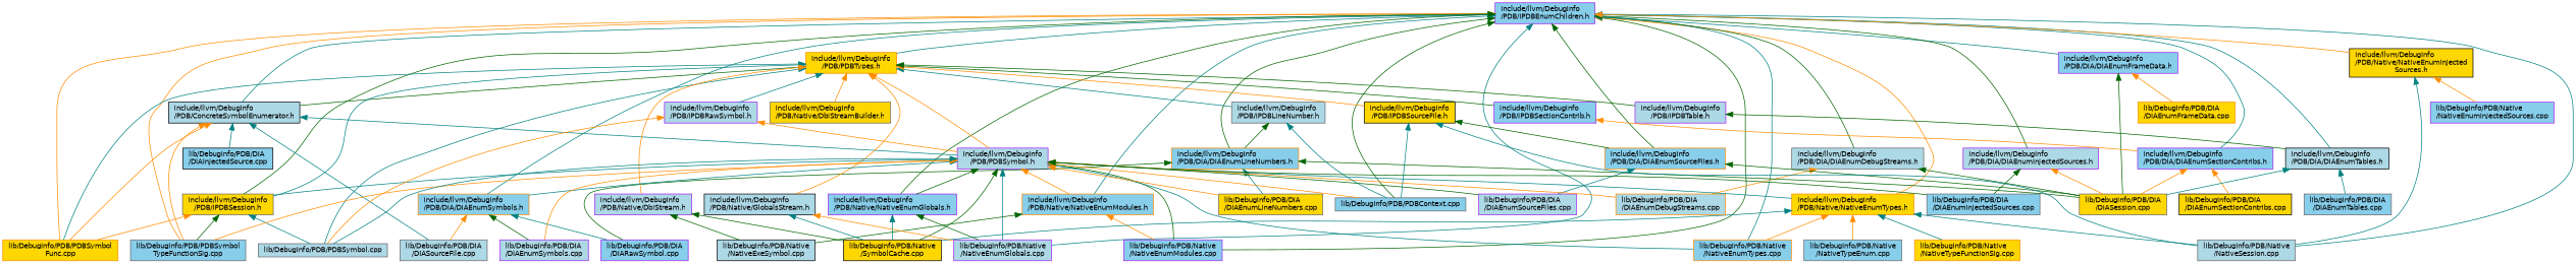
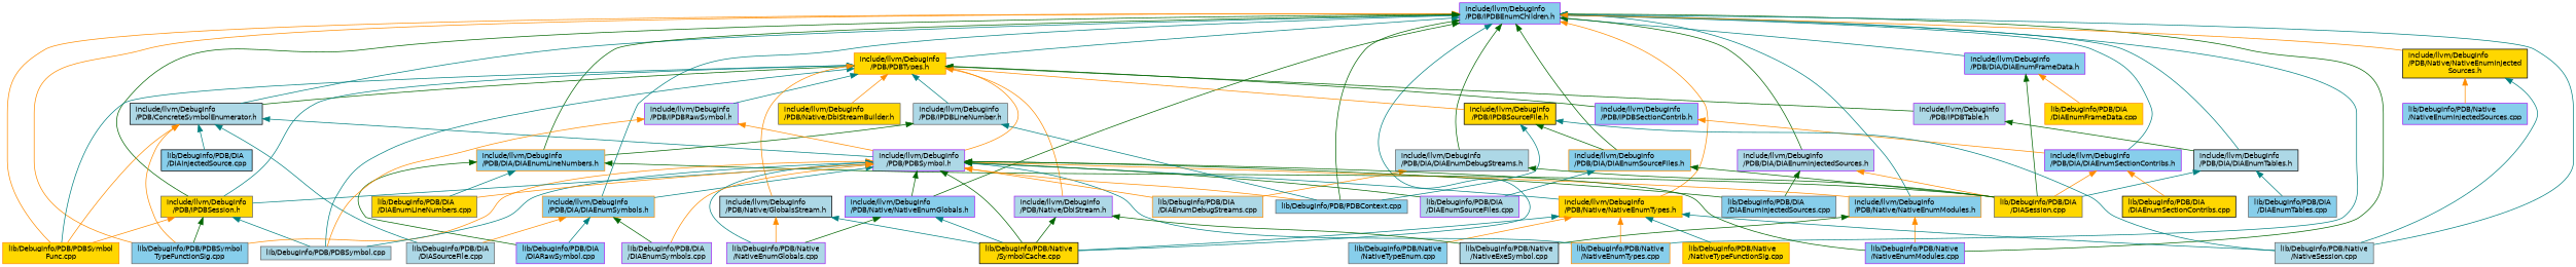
  digraph {
    node [color=purple fillcolor=skyblue fontname=Helvetica fontsize=10 shape=box style=filled]
    edge [color=teal dir=back fontname=Helvetica fontsize=10 labelfontname=Helvetica labelfontsize=10 style=solid]
    n1 [fontcolor=black height=0.2 label="include/llvm/DebugInfo\l/PDB/IPDBEnumChildren.h" width=0.4]
    n2 [color=black fillcolor=lightblue height=0.2 label="include/llvm/DebugInfo\l/PDB/ConcreteSymbolEnumerator.h" width=0.4]
    n3 [color=darkorange height=0.2 label="include/llvm/DebugInfo\l/PDB/DIA/DIAEnumSymbols.h" width=0.4]
    n4 [color=darkorange fillcolor=gold height=0.2 label="lib/DebugInfo/PDB/PDBSymbol\lFunc.cpp" width=0.4]
    n5 [color=gray40 height=0.2 label="lib/DebugInfo/PDB/PDBSymbol\lTypeFunctionSig.cpp" width=0.4]
    n6 [height=0.2 label="include/llvm/DebugInfo\l/PDB/Native/NativeEnumGlobals.h" width=0.4]
    n7 [fillcolor=lightblue height=0.2 label="lib/DebugInfo/PDB/Native\l/NativeEnumGlobals.cpp" width=0.4]
    n8 [color=darkorange height=0.2 label="include/llvm/DebugInfo\l/PDB/Native/NativeEnumModules.h" width=0.4]
    n9 [height=0.2 label="lib/DebugInfo/PDB/Native\l/NativeEnumModules.cpp" width=0.4]
    n10 [color=darkorange fillcolor=gold height=0.2 label="include/llvm/DebugInfo\l/PDB/Native/NativeEnumTypes.h" width=0.4]
    n11 [color=darkorange height=0.2 label="lib/DebugInfo/PDB/Native\l/NativeEnumTypes.cpp" width=0.4]
    n12 [color=gray40 fillcolor=lightblue height=0.2 label="lib/DebugInfo/PDB/Native\l/NativeSession.cpp" width=0.4]
    n13 [color=gray40 height=0.2 label="lib/DebugInfo/PDB/PDBContext.cpp" width=0.4]
    n14 [color=gray40 fillcolor=lightblue height=0.2 label="include/llvm/DebugInfo\l/PDB/DIA/DIAEnumDebugStreams.h" width=0.4]
    n15 [height=0.2 label="include/llvm/DebugInfo\l/PDB/DIA/DIAEnumFrameData.h" width=0.4]
    n16 [fillcolor=lightblue height=0.2 label="include/llvm/DebugInfo\l/PDB/DIA/DIAEnumInjectedSources.h" width=0.4]
    n17 [color=darkorange height=0.2 label="include/llvm/DebugInfo\l/PDB/DIA/DIAEnumLineNumbers.h" width=0.4]
    n18 [height=0.2 label="include/llvm/DebugInfo\l/PDB/DIA/DIAEnumSectionContribs.h" width=0.4]
    n19 [color=darkorange height=0.2 label="include/llvm/DebugInfo\l/PDB/DIA/DIAEnumSourceFiles.h" width=0.4]
    n20 [color=black fillcolor=lightblue height=0.2 label="include/llvm/DebugInfo\l/PDB/DIA/DIAEnumTables.h" width=0.4]
    n21 [color=black fillcolor=gold height=0.2 label="include/llvm/DebugInfo\l/PDB/Native/NativeEnumInjected\lSources.h" width=0.4]
    n22 [color=darkorange fillcolor=gold height=0.2 label="include/llvm/DebugInfo\l/PDB/PDBTypes.h" width=0.4]
    n23 [color=gray40 fillcolor=gold height=0.2 label="include/llvm/DebugInfo\l/PDB/IPDBSession.h" width=0.4]
    n24 [fillcolor=lightblue height=0.2 label="include/llvm/DebugInfo\l/PDB/PDBSymbol.h" width=0.4]
    n25 [color=gray40 fillcolor=lightblue height=0.2 label="lib/DebugInfo/PDB/DIA\l/DIASourceFile.cpp" width=0.4]
    n26 [color=black height=0.2 label="lib/DebugInfo/PDB/DIA\l/DIAInjectedSource.cpp" width=0.4]
    n27 [fillcolor=lightblue height=0.2 label="lib/DebugInfo/PDB/DIA\l/DIAEnumSymbols.cpp" width=0.4]
    n28 [height=0.2 label="lib/DebugInfo/PDB/DIA\l/DIARawSymbol.cpp" width=0.4]
    n29 [color=gray40 fillcolor=lightblue height=0.2 label="lib/DebugInfo/PDB/PDBSymbol.cpp" width=0.4]
    n30 [color=black fillcolor=gold height=0.2 label="lib/DebugInfo/PDB/Native\l/SymbolCache.cpp" width=0.4]
    n31 [color=black fillcolor=lightblue height=0.2 label="lib/DebugInfo/PDB/Native\l/NativeExeSymbol.cpp" width=0.4]
    n32 [color=gray40 height=0.2 label="lib/DebugInfo/PDB/Native\l/NativeTypeEnum.cpp" width=0.4]
    n33 [color=darkorange fillcolor=gold height=0.2 label="lib/DebugInfo/PDB/Native\l/NativeTypeFunctionSig.cpp" width=0.4]
    n34 [color=darkorange fillcolor=lightblue height=0.2 label="lib/DebugInfo/PDB/DIA\l/DIAEnumDebugStreams.cpp" width=0.4]
    n35 [color=gray40 fillcolor=gold height=0.2 label="lib/DebugInfo/PDB/DIA\l/DIASession.cpp" width=0.4]
    n36 [color=darkorange fillcolor=gold height=0.2 label="lib/DebugInfo/PDB/DIA\l/DIAEnumFrameData.cpp" width=0.4]
    n37 [color=gray40 height=0.2 label="lib/DebugInfo/PDB/DIA\l/DIAEnumInjectedSources.cpp" width=0.4]
    n38 [color=gray40 fillcolor=gold height=0.2 label="lib/DebugInfo/PDB/DIA\l/DIAEnumLineNumbers.cpp" width=0.4]
    n39 [color=black fillcolor=gold height=0.2 label="lib/DebugInfo/PDB/DIA\l/DIAEnumSectionContribs.cpp" width=0.4]
    n40 [fillcolor=lightblue height=0.2 label="lib/DebugInfo/PDB/DIA\l/DIAEnumSourceFiles.cpp" width=0.4]
    n41 [color=gray40 height=0.2 label="lib/DebugInfo/PDB/DIA\l/DIAEnumTables.cpp" width=0.4]
    n42 [height=0.2 label="lib/DebugInfo/PDB/Native\l/NativeEnumInjectedSources.cpp" width=0.4]
    n43 [color=gray40 fillcolor=lightblue height=0.2 label="include/llvm/DebugInfo\l/PDB/IPDBLineNumber.h" width=0.4]
    n44 [fillcolor=lightblue height=0.2 label="include/llvm/DebugInfo\l/PDB/IPDBRawSymbol.h" width=0.4]
    n45 [height=0.2 label="include/llvm/DebugInfo\l/PDB/IPDBSectionContrib.h" width=0.4]
    n46 [color=black fillcolor=gold height=0.2 label="include/llvm/DebugInfo\l/PDB/IPDBSourceFile.h" width=0.4]
    n47 [fillcolor=lightblue height=0.2 label="include/llvm/DebugInfo\l/PDB/IPDBTable.h" width=0.4]
    n48 [fillcolor=lightblue height=0.2 label="include/llvm/DebugInfo\l/PDB/Native/DbiStream.h" width=0.4]
    n49 [color=gray40 fillcolor=gold height=0.2 label="include/llvm/DebugInfo\l/PDB/Native/DbiStreamBuilder.h" width=0.4]
    n50 [color=black fillcolor=lightblue height=0.2 label="include/llvm/DebugInfo\l/PDB/Native/GlobalsStream.h" width=0.4]
    n1 -> n2
    n1 -> n3
    n1 -> n4 [color=darkorange]
    n1 -> n5 [color=darkorange]
    n1 -> n6 [color=darkgreen]
-   n1 -> n7
+   n1 -> n30
    n1 -> n8
    n1 -> n9 [color=darkgreen]
    n1 -> n10 [color=darkorange]
    n1 -> n11
    n1 -> n12
    n1 -> n13 [color=darkgreen]
    n1 -> n14 [color=darkgreen]
    n1 -> n15
    n1 -> n16 [color=darkgreen]
    n1 -> n17 [color=darkgreen]
    n1 -> n18
    n1 -> n19 [color=darkgreen]
    n1 -> n20
    n1 -> n21 [color=darkorange]
    n1 -> n22
    n1 -> n23 [color=darkgreen]
    n2 -> n4 [color=darkorange]
    n2 -> n5 [color=darkorange]
    n2 -> n24
    n2 -> n25
    n2 -> n26
    n3 -> n25 [color=darkorange]
    n3 -> n27 [color=darkgreen]
    n3 -> n28
    n6 -> n7 [color=darkgreen]
    n6 -> n30
    n8 -> n9 [color=darkorange]
    n8 -> n31 [color=darkgreen]
    n10 -> n11 [color=darkorange]
    n10 -> n12
    n10 -> n30
    n10 -> n32 [color=darkorange]
    n10 -> n33
    n14 -> n34 [color=darkorange]
    n14 -> n35 [color=darkgreen]
    n15 -> n35 [color=darkgreen]
    n15 -> n36 [color=darkorange]
    n16 -> n35 [color=darkorange]
    n16 -> n37 [color=darkgreen]
    n17 -> n28 [color=darkgreen]
    n17 -> n35 [color=darkgreen]
    n17 -> n38
    n18 -> n35 [color=darkorange]
    n18 -> n39 [color=darkorange]
    n19 -> n35 [color=darkgreen]
    n19 -> n40
    n20 -> n35
    n20 -> n41
    n21 -> n12
    n21 -> n42 [color=darkorange]
    n22 -> n2 [color=darkgreen]
    n22 -> n4
    n22 -> n23
    n22 -> n24 [color=darkorange]
    n22 -> n29
    n22 -> n43
    n22 -> n44
    n22 -> n45 [color=darkgreen]
    n22 -> n46 [color=darkorange]
    n22 -> n47 [color=darkgreen]
    n22 -> n48 [color=darkorange]
    n22 -> n49 [color=darkorange]
    n22 -> n50 [color=darkorange]
    n23 -> n4 [color=darkorange]
    n23 -> n5 [color=darkgreen]
    n23 -> n29
    n24 -> n3
    n24 -> n5 [color=darkorange]
    n24 -> n6 [color=darkgreen]
    n24 -> n7
    n24 -> n8 [color=darkorange]
    n24 -> n9 [color=darkgreen]
    n24 -> n10
    n24 -> n11
    n24 -> n13 [color=darkorange]
    n24 -> n23
    n24 -> n27 [color=darkorange]
    n24 -> n29
    n24 -> n30 [color=darkgreen]
    n24 -> n34 [color=darkorange]
    n24 -> n37 [color=darkgreen]
    n24 -> n38 [color=darkorange]
    n24 -> n40 [color=darkgreen]
    n43 -> n13
    n43 -> n17 [color=darkgreen]
    n44 -> n24 [color=darkorange]
    n44 -> n29 [color=darkorange]
    n45 -> n18 [color=darkorange]
    n46 -> n12
    n46 -> n13
    n46 -> n19 [color=darkgreen]
    n47 -> n20 [color=darkgreen]
    n48 -> n30 [color=darkgreen]
    n48 -> n31 [color=darkgreen]
    n50 -> n7 [color=darkorange]
    n50 -> n30
  }
